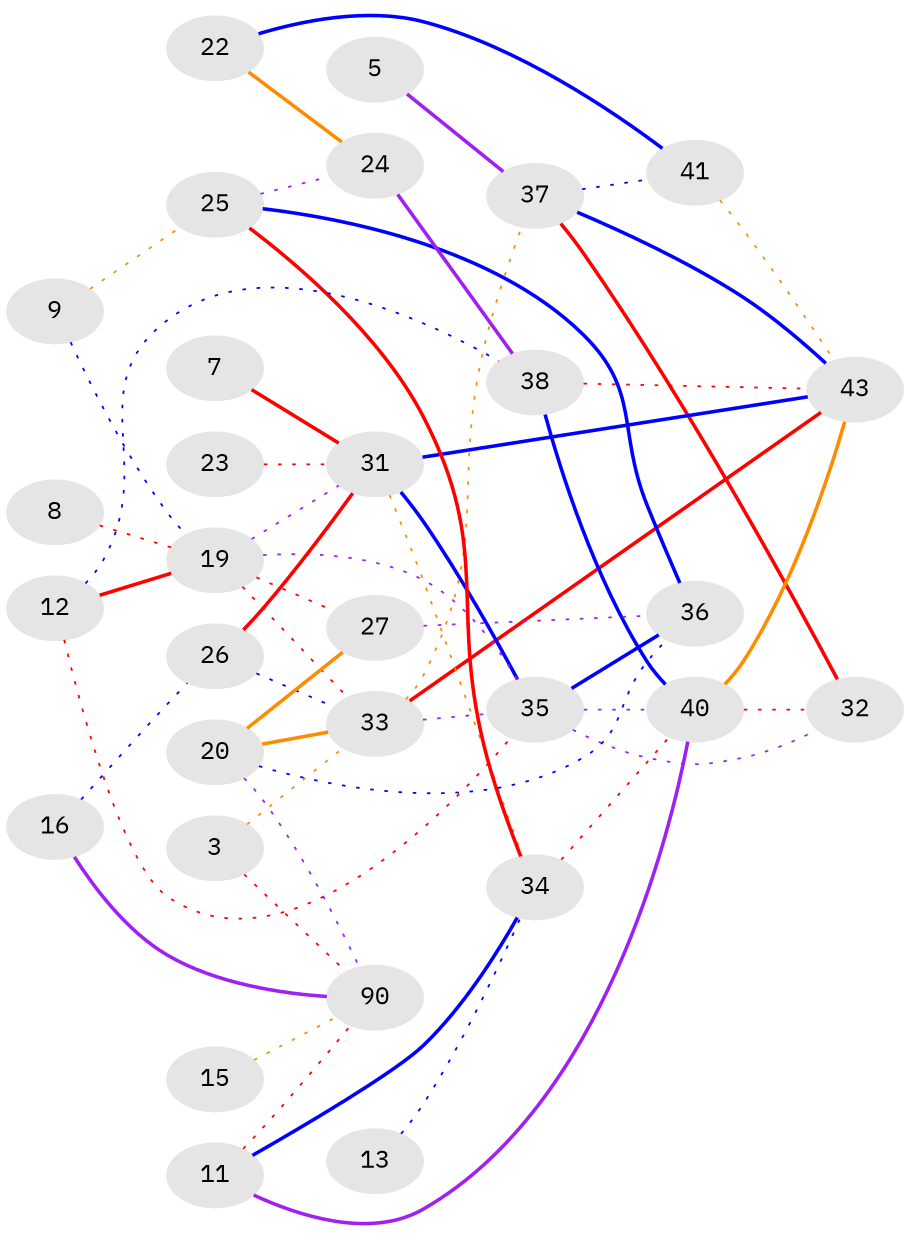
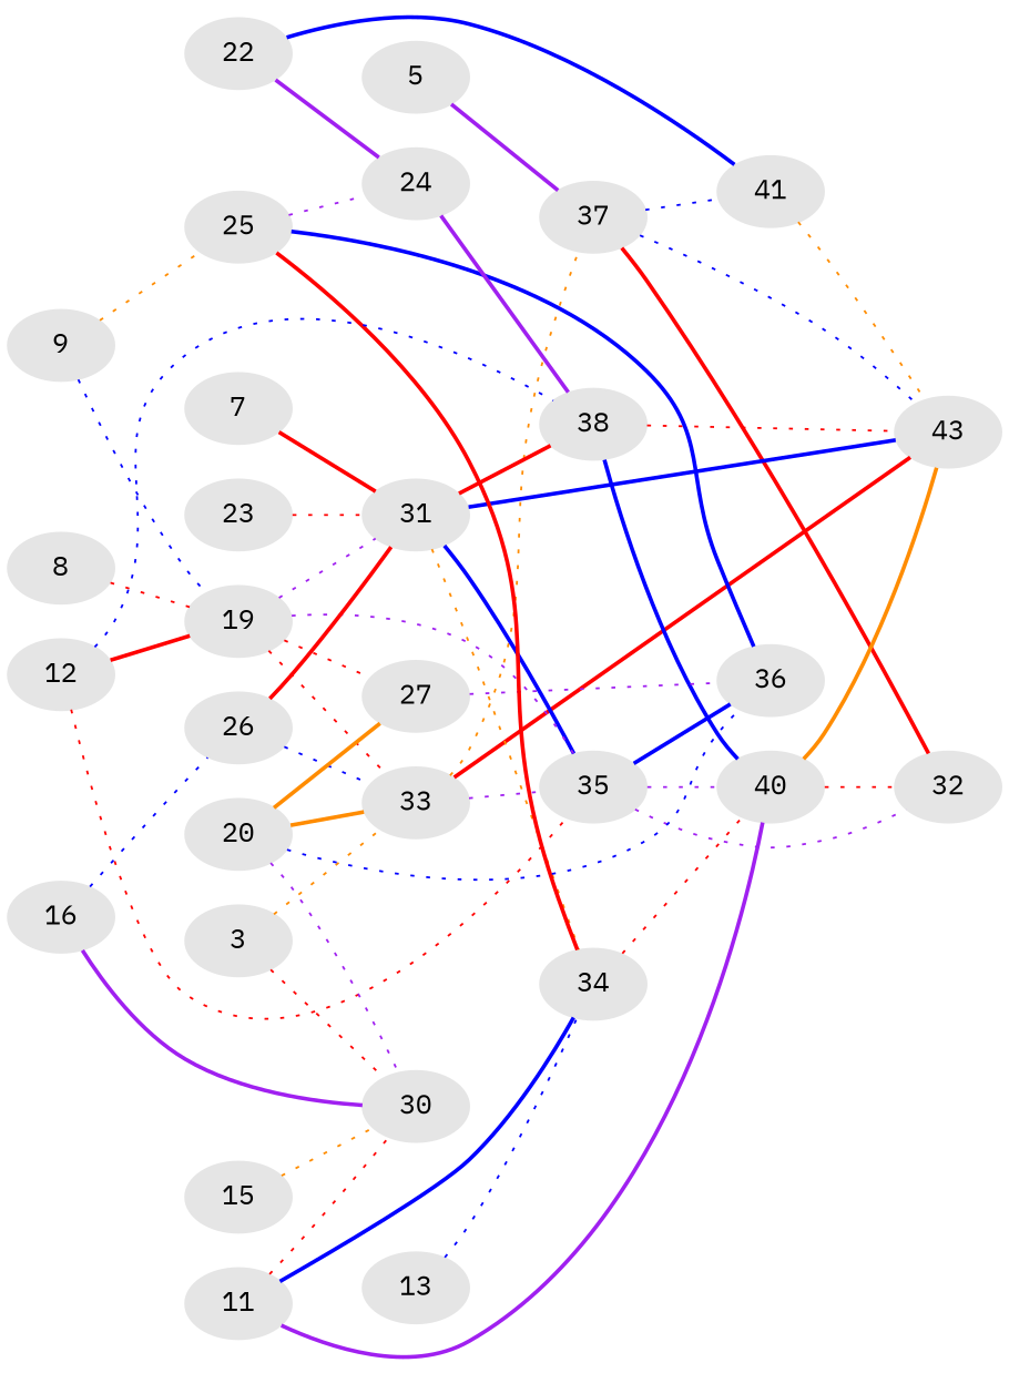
  graph {
    fontname="IBM Plex Mono"
    rankdir=LR
    node [color=gray90 fontname="IBM Plex Mono" style=filled]
    edge [color=red fontname="IBM Plex Mono" style=dotted weight=1.0]
    3
-   30 [label=90]
+   30
    33
    37
    35
    43
    5
    41
    n9 [label=32]
    7
    31
    34
    38
    8
    19
    27
    9
    25
    36
    24
    11
    40
    12
    13
    15
    16
    26
    20
    22
    23
    3 -- 30
    3 -- 33 [color=darkorange]
    33 -- 37 [color=darkorange weight=2.0]
    33 -- 35 [color=purple]
    33 -- 43 [style=bold]
-   37 -- 43 [color=blue style=bold weight=2.0]
+   37 -- 43 [color=blue weight=2.0]
    37 -- 41 [color=blue]
    37 -- n9 [style=bold]
    35 -- n9 [color=purple]
    35 -- 36 [color=blue style=bold]
    35 -- 40 [color=purple]
    5 -- 37 [color=purple style=bold]
    41 -- 43 [color=darkorange]
    7 -- 31 [style=bold]
    31 -- 35 [color=blue style=bold]
    31 -- 43 [color=blue style=bold]
    31 -- 34 [color=darkorange]
+   31 -- 38 [style=bold]
    34 -- 40
    38 -- 43
    38 -- 40 [color=blue style=bold weight=2.0]
    8 -- 19
    19 -- 33 [weight=2.0]
    19 -- 35 [color=purple]
    19 -- 31 [color=purple]
    19 -- 27
    27 -- 36 [color=purple]
    9 -- 19 [color=blue]
    9 -- 25 [color=darkorange]
    25 -- 34 [style=bold]
    25 -- 36 [color=blue style=bold]
    25 -- 24 [color=purple]
    24 -- 38 [color=purple style=bold]
    11 -- 30
    11 -- 34 [color=blue style=bold]
    11 -- 40 [color=purple style=bold]
    40 -- 43 [color=darkorange style=bold]
    40 -- n9
    12 -- 35
    12 -- 38 [color=blue]
    12 -- 19 [style=bold]
    13 -- 34 [color=blue]
    15 -- 30 [color=darkorange]
    16 -- 30 [color=purple style=bold]
    16 -- 26 [color=blue]
    26 -- 33 [color=blue]
    26 -- 31 [style=bold weight=2.0]
    20 -- 30 [color=purple]
    20 -- 33 [color=darkorange style=bold]
    20 -- 27 [color=darkorange style=bold]
    20 -- 36 [color=blue]
    22 -- 41 [color=blue style=bold]
-   22 -- 24 [color=darkorange style=bold]
+   22 -- 24 [color=purple style=bold]
    23 -- 31
  }
